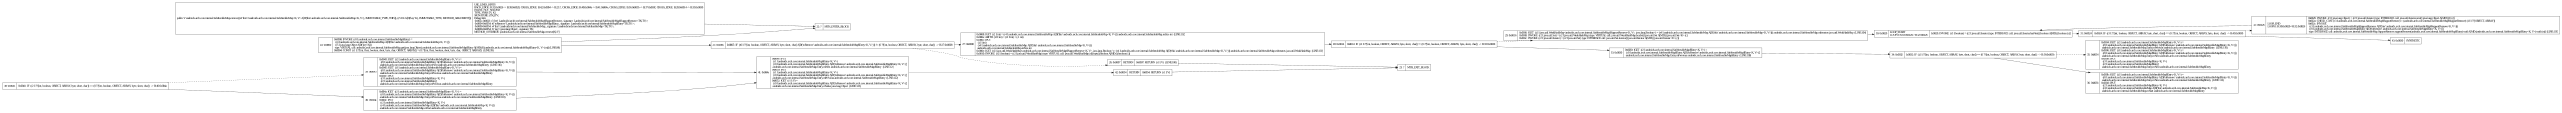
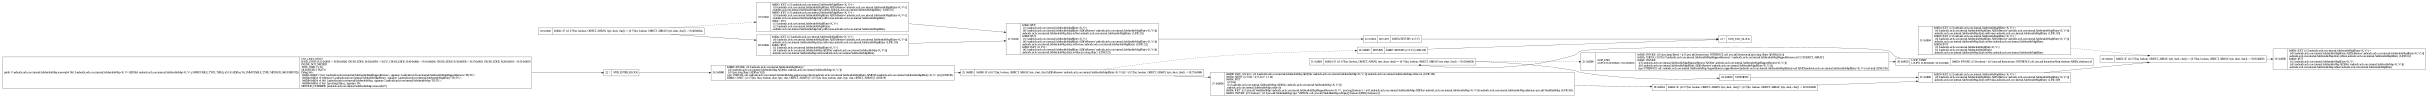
  digraph {
    fontname="Liberation Serif"
    rankdir=LR
    node [fontname="Liberation Serif" shape=record]
    edge [fontname="Liberation Serif"]
    n1 [label="{22\:\ ?|MTH_ENTER_BLOCK\l}"]
    n2 [label="{24\:\ 0x0000|0x0000: INVOKE  (r0 I:androidx.arch.core.internal.SafeIterableMap$Entry) = \l  (r4 I:androidx.arch.core.internal.SafeIterableMap A[D('this' androidx.arch.core.internal.SafeIterableMap\<K, V\>)])\l  (r5 I:java.lang.Object A[D('key' K)])\l type: VIRTUAL call: androidx.arch.core.internal.SafeIterableMap.get(java.lang.Object):androidx.arch.core.internal.SafeIterableMap$Entry A[MD:(K):androidx.arch.core.internal.SafeIterableMap$Entry\<K, V\> (m)] (LINE:98)\l0x0004: CONST  (r1 I:??[int, float, boolean, short, byte, char, OBJECT, ARRAY]) = (0 ??[int, float, boolean, short, byte, char, OBJECT, ARRAY])  (LINE:99)\l}"]
    n3 [label="{25\:\ 0x0005|0x0005: IF  (r0 I:??[int, boolean, OBJECT, ARRAY, byte, short, char] A[D('toRemove' androidx.arch.core.internal.SafeIterableMap$Entry\<K, V\>)]) != (0 ??[int, boolean, OBJECT, ARRAY, byte, short, char])  \-\> B:27:0x0008 \l}"]
    n4 [label="{26\:\ 0x0007|RETURN\l|0x0007: RETURN  (r1 I:V)  (LINE:100)\l}"]
    n5 [label="{27\:\ 0x0008|0x0008: IGET  (r2 I:int) = (r4 I:androidx.arch.core.internal.SafeIterableMap A[D('this' androidx.arch.core.internal.SafeIterableMap\<K, V\>)]) androidx.arch.core.internal.SafeIterableMap.mSize int  (LINE:102)\l0x000a: ARITH  (r2 I:int) = (r2 I:int) + (\-1 int) \l0x000c: IPUT  \l  (r2 I:int)\l  (r4 I:androidx.arch.core.internal.SafeIterableMap A[D('this' androidx.arch.core.internal.SafeIterableMap\<K, V\>)])\l androidx.arch.core.internal.SafeIterableMap.mSize int \l0x000e: IGET  (r2 I:java.util.WeakHashMap\<androidx.arch.core.internal.SafeIterableMap$SupportRemove\<K, V\>, java.lang.Boolean\>) = (r4 I:androidx.arch.core.internal.SafeIterableMap A[D('this' androidx.arch.core.internal.SafeIterableMap\<K, V\>)]) androidx.arch.core.internal.SafeIterableMap.mIterators java.util.WeakHashMap  (LINE:103)\l0x0010: INVOKE  (r2 I:boolean) = (r2 I:java.util.WeakHashMap) type: VIRTUAL call: java.util.WeakHashMap.isEmpty():boolean A[MD:():boolean (c)]\l}"]
    n6 [label="{23\:\ ?|MTH_EXIT_BLOCK\l}"]
    n7 [label="{28\:\ 0x0014|0x0014: IF  (r2 I:??[int, boolean, OBJECT, ARRAY, byte, short, char]) != (0 ??[int, boolean, OBJECT, ARRAY, byte, short, char])  \-\> B:33:0x0030 \l}"]
-   n8 [label="{29\:\ 0x0016|0x0016: IGET  (r2 I:java.util.WeakHashMap\<androidx.arch.core.internal.SafeIterableMap$SupportRemove\<K, V\>, java.lang.Boolean\>) = (r4 I:androidx.arch.core.internal.SafeIterableMap A[D('this' androidx.arch.core.internal.SafeIterableMap\<K, V\>)]) androidx.arch.core.internal.SafeIterableMap.mIterators java.util.WeakHashMap  (LINE:104)\l0x0018: INVOKE  (r2 I:java.util.Set) = (r2 I:java.util.WeakHashMap) type: VIRTUAL call: java.util.WeakHashMap.keySet():java.util.Set A[MD:():java.util.Set\<K\> (c)]\l0x001c: INVOKE  (r2 I:java.util.Iterator) = (r2 I:java.util.Set) type: INTERFACE call: java.util.Set.iterator():java.util.Iterator A[MD:():java.util.Iterator\<E\> (c)]\l}"]
    n9 [label="{33\:\ 0x0030|0x0030: IGET  (r2 I:androidx.arch.core.internal.SafeIterableMap$Entry\<K, V\>) = \l  (r0 I:androidx.arch.core.internal.SafeIterableMap$Entry A[D('toRemove' androidx.arch.core.internal.SafeIterableMap$Entry\<K, V\>)])\l androidx.arch.core.internal.SafeIterableMap.Entry.mPrevious androidx.arch.core.internal.SafeIterableMap$Entry  (LINE:109)\l}"]
    n10 [label="{30\:\ 0x0020|LOOP_START\lLOOP:0: B:30:0x0020\-\>B:32:0x0026\l|0x0020: INVOKE  (r3 I:boolean) = (r2 I:java.util.Iterator) type: INTERFACE call: java.util.Iterator.hasNext():boolean A[MD:():boolean (c)]\l}"]
    n11 [label="{34\:\ 0x0032|0x0032: IF  (r2 I:??[int, boolean, OBJECT, ARRAY, byte, short, char]) == (0 ??[int, boolean, OBJECT, ARRAY, byte, short, char])  \-\> B:36:0x003b \l}"]
    n12 [label="{31\:\ 0x0024|0x0024: IF  (r3 I:??[int, boolean, OBJECT, ARRAY, byte, short, char]) == (0 ??[int, boolean, OBJECT, ARRAY, byte, short, char])  \-\> B:43:0x0030 \l}"]
    n13 [label="{32\:\ 0x0026|LOOP_END\lLOOP:0: B:30:0x0020\-\>B:32:0x0026\l|0x0026: INVOKE  (r3 I:java.lang.Object) = (r2 I:java.util.Iterator) type: INTERFACE call: java.util.Iterator.next():java.lang.Object A[MD:():E (c)]\l0x002a: CHECK_CAST (r3 I:androidx.arch.core.internal.SafeIterableMap$SupportRemove) = (androidx.arch.core.internal.SafeIterableMap$SupportRemove) (r3 I:??[OBJECT, ARRAY]) \l0x002c: INVOKE  \l  (r3 I:androidx.arch.core.internal.SafeIterableMap$SupportRemove A[D('iter' androidx.arch.core.internal.SafeIterableMap$SupportRemove\<K, V\>)])\l  (r0 I:androidx.arch.core.internal.SafeIterableMap$Entry A[D('toRemove' androidx.arch.core.internal.SafeIterableMap$Entry\<K, V\>)])\l type: INTERFACE call: androidx.arch.core.internal.SafeIterableMap.SupportRemove.supportRemove(androidx.arch.core.internal.SafeIterableMap$Entry):void A[MD:(androidx.arch.core.internal.SafeIterableMap$Entry\<K, V\>):void (m)] (LINE:105)\l}"]
    n14 [label="{43\:\ 0x0030|SYNTHETIC\l}"]
    n15 [label="{35\:\ 0x0034|0x0034: IGET  (r2 I:androidx.arch.core.internal.SafeIterableMap$Entry\<K, V\>) = \l  (r0 I:androidx.arch.core.internal.SafeIterableMap$Entry A[D('toRemove' androidx.arch.core.internal.SafeIterableMap$Entry\<K, V\>)])\l androidx.arch.core.internal.SafeIterableMap.Entry.mPrevious androidx.arch.core.internal.SafeIterableMap$Entry  (LINE:110)\l0x0036: IGET  (r3 I:androidx.arch.core.internal.SafeIterableMap$Entry\<K, V\>) = \l  (r0 I:androidx.arch.core.internal.SafeIterableMap$Entry A[D('toRemove' androidx.arch.core.internal.SafeIterableMap$Entry\<K, V\>)])\l androidx.arch.core.internal.SafeIterableMap.Entry.mNext androidx.arch.core.internal.SafeIterableMap$Entry \l0x0038: IPUT  \l  (r3 I:androidx.arch.core.internal.SafeIterableMap$Entry\<K, V\>)\l  (r2 I:androidx.arch.core.internal.SafeIterableMap$Entry)\l androidx.arch.core.internal.SafeIterableMap.Entry.mNext androidx.arch.core.internal.SafeIterableMap$Entry \l}"]
    n16 [label="{36\:\ 0x003b|0x003b: IGET  (r2 I:androidx.arch.core.internal.SafeIterableMap$Entry\<K, V\>) = \l  (r0 I:androidx.arch.core.internal.SafeIterableMap$Entry A[D('toRemove' androidx.arch.core.internal.SafeIterableMap$Entry\<K, V\>)])\l androidx.arch.core.internal.SafeIterableMap.Entry.mNext androidx.arch.core.internal.SafeIterableMap$Entry  (LINE:112)\l0x003d: IPUT  \l  (r2 I:androidx.arch.core.internal.SafeIterableMap$Entry\<K, V\>)\l  (r4 I:androidx.arch.core.internal.SafeIterableMap A[D('this' androidx.arch.core.internal.SafeIterableMap\<K, V\>)])\l androidx.arch.core.internal.SafeIterableMap.mStart androidx.arch.core.internal.SafeIterableMap$Entry \l}"]
    n17 [label="{38\:\ 0x0041|0x0041: IF  (r2 I:??[int, boolean, OBJECT, ARRAY, byte, short, char]) == (0 ??[int, boolean, OBJECT, ARRAY, byte, short, char])  \-\> B:40:0x004a \l}"]
    n18 [label="{39\:\ 0x0043|0x0043: IGET  (r2 I:androidx.arch.core.internal.SafeIterableMap$Entry\<K, V\>) = \l  (r0 I:androidx.arch.core.internal.SafeIterableMap$Entry A[D('toRemove' androidx.arch.core.internal.SafeIterableMap$Entry\<K, V\>)])\l androidx.arch.core.internal.SafeIterableMap.Entry.mNext androidx.arch.core.internal.SafeIterableMap$Entry  (LINE:116)\l0x0045: IGET  (r3 I:androidx.arch.core.internal.SafeIterableMap$Entry\<K, V\>) = \l  (r0 I:androidx.arch.core.internal.SafeIterableMap$Entry A[D('toRemove' androidx.arch.core.internal.SafeIterableMap$Entry\<K, V\>)])\l androidx.arch.core.internal.SafeIterableMap.Entry.mPrevious androidx.arch.core.internal.SafeIterableMap$Entry \l0x0047: IPUT  \l  (r3 I:androidx.arch.core.internal.SafeIterableMap$Entry\<K, V\>)\l  (r2 I:androidx.arch.core.internal.SafeIterableMap$Entry)\l androidx.arch.core.internal.SafeIterableMap.Entry.mPrevious androidx.arch.core.internal.SafeIterableMap$Entry \l}"]
    n19 [label="{40\:\ 0x004a|0x004a: IGET  (r2 I:androidx.arch.core.internal.SafeIterableMap$Entry\<K, V\>) = \l  (r0 I:androidx.arch.core.internal.SafeIterableMap$Entry A[D('toRemove' androidx.arch.core.internal.SafeIterableMap$Entry\<K, V\>)])\l androidx.arch.core.internal.SafeIterableMap.Entry.mPrevious androidx.arch.core.internal.SafeIterableMap$Entry  (LINE:118)\l0x004c: IPUT  \l  (r2 I:androidx.arch.core.internal.SafeIterableMap$Entry\<K, V\>)\l  (r4 I:androidx.arch.core.internal.SafeIterableMap A[D('this' androidx.arch.core.internal.SafeIterableMap\<K, V\>)])\l androidx.arch.core.internal.SafeIterableMap.mEnd androidx.arch.core.internal.SafeIterableMap$Entry \l}"]
    n20 [label="{41\:\ 0x004e|0x004e: IPUT  \l  (r1 I:androidx.arch.core.internal.SafeIterableMap$Entry\<K, V\>)\l  (r0 I:androidx.arch.core.internal.SafeIterableMap$Entry A[D('toRemove' androidx.arch.core.internal.SafeIterableMap$Entry\<K, V\>)])\l androidx.arch.core.internal.SafeIterableMap.Entry.mNext androidx.arch.core.internal.SafeIterableMap$Entry  (LINE:121)\l0x0050: IPUT  \l  (r1 I:androidx.arch.core.internal.SafeIterableMap$Entry\<K, V\>)\l  (r0 I:androidx.arch.core.internal.SafeIterableMap$Entry A[D('toRemove' androidx.arch.core.internal.SafeIterableMap$Entry\<K, V\>)])\l androidx.arch.core.internal.SafeIterableMap.Entry.mPrevious androidx.arch.core.internal.SafeIterableMap$Entry  (LINE:122)\l0x0052: IGET  (r1 I:V) = \l  (r0 I:androidx.arch.core.internal.SafeIterableMap$Entry A[D('toRemove' androidx.arch.core.internal.SafeIterableMap$Entry\<K, V\>)])\l androidx.arch.core.internal.SafeIterableMap.Entry.mValue java.lang.Object  (LINE:123)\l}"]
    n21 [label="{42\:\ 0x0054|RETURN\l|0x0054: RETURN  (r1 I:V) \l}"]
    n22 [label="{public V androidx.arch.core.internal.SafeIterableMap.remove((r4 'this' I:androidx.arch.core.internal.SafeIterableMap\<K, V\> A[D('this' androidx.arch.core.internal.SafeIterableMap\<K, V\>), IMMUTABLE_TYPE, THIS]), (r5 I:K A[D('key' K), IMMUTABLE_TYPE, METHOD_ARGUMENT]))  | USE_LINES_HINTS\lBACK_EDGE: B:32:0x0026 \-\> B:30:0x0020, CROSS_EDGE: B:42:0x0054 \-\> B:23:?, CROSS_EDGE: B:40:0x004a \-\> B:41:0x004e, CROSS_EDGE: B:36:0x003b \-\> B:37:0x003f, CROSS_EDGE: B:28:0x0014 \-\> B:33:0x0030\lINLINE_NOT_NEEDED\lTYPE_VARS: [V, K]\lSIGNATURE: (TK;)TV;\lDebug Info:\l  0x002c\-0x002f: r3 'iter' Landroidx\/arch\/core\/internal\/SafeIterableMap$SupportRemove;, signature: Landroidx\/arch\/core\/internal\/SafeIterableMap$SupportRemove\<TK;TV;\>;\l  0x0004\-0x0054: r0 'toRemove' Landroidx\/arch\/core\/internal\/SafeIterableMap$Entry;, signature: Landroidx\/arch\/core\/internal\/SafeIterableMap$Entry\<TK;TV;\>;\l  0x0000\-0x0054: r4 'this' Landroidx\/arch\/core\/internal\/SafeIterableMap;, signature: Landroidx\/arch\/core\/internal\/SafeIterableMap\<TK;TV;\>;\l  0x0000\-0x0054: r5 'key' Ljava\/lang\/Object;, signature: TK;\lMETHOD_OVERRIDE: [androidx.arch.core.internal.SafeIterableMap.remove(K):V]\l}"]
-   n2 -> n1
+   n1 -> n2
    n2 -> n3
    n3 -> n4 [style=dashed]
    n3 -> n5
    n4 -> n6
    n5 -> n7
-   n7 -> n8 [style=dashed]
    n7 -> n9
-   n8 -> n10
    n9 -> n11
    n10 -> n12
-   n11 -> n15 [style=dashed]
+   n15 -> n11 [style=dashed]
    n11 -> n16
    n12 -> n13 [style=dashed]
    n12 -> n14
    n13 -> n10
+   n14 -> n9
    n17 -> n18 [style=dashed]
    n17 -> n19
    n18 -> n20
    n19 -> n20
    n20 -> n21
    n21 -> n6
    n22 -> n1
  }
